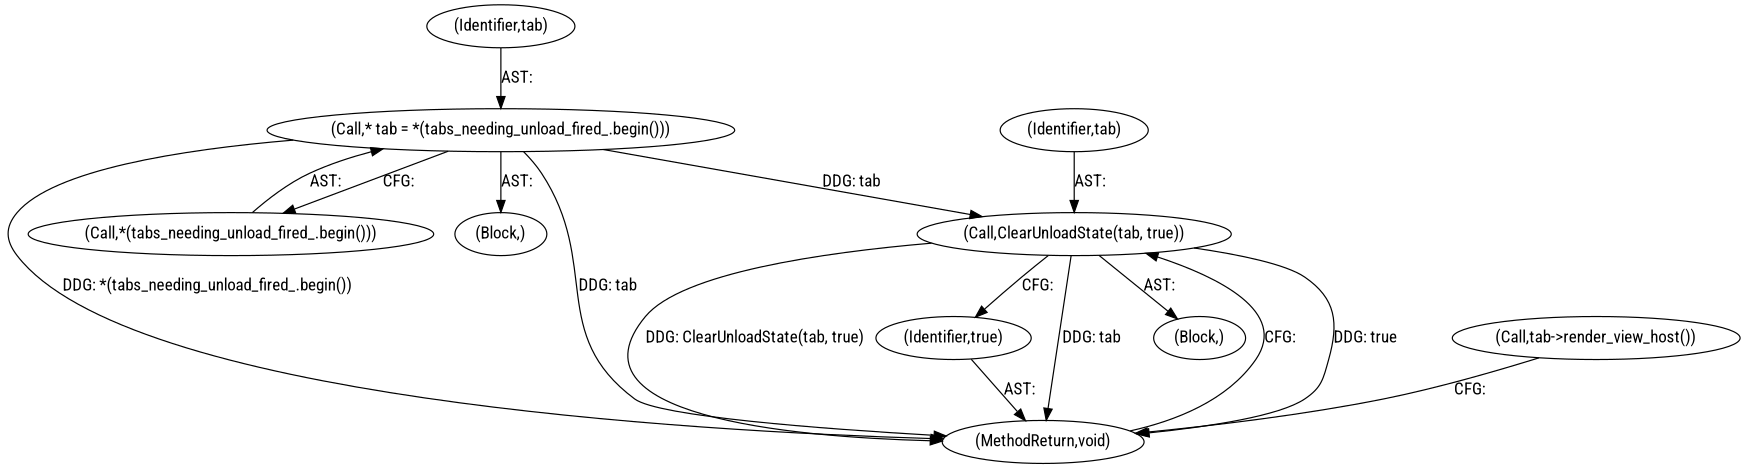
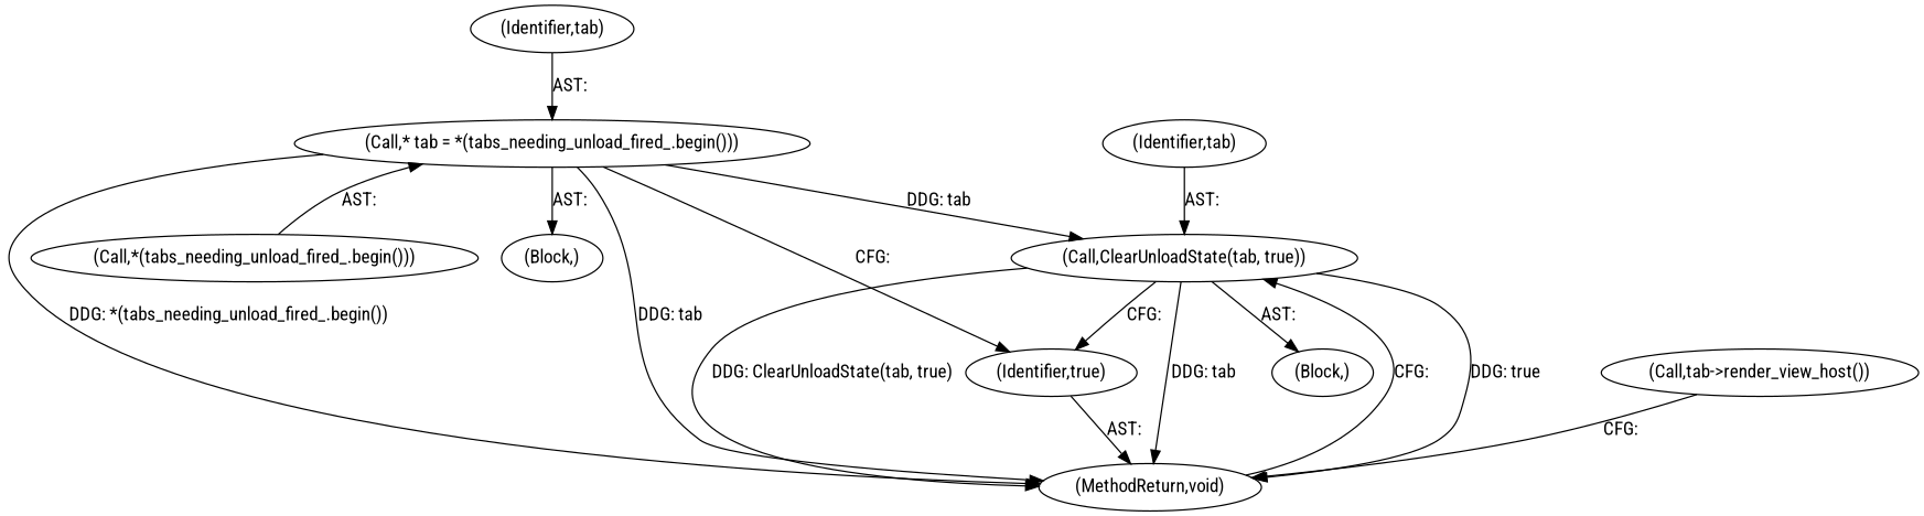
  digraph {
    fontname="Roboto Condensed"
    node [fontname="Roboto Condensed"]
    edge [fontname="Roboto Condensed"]
    n1 [label="(Call,ClearUnloadState(tab, true))"]
    n2 [label="(Identifier,true)"]
    n3 [label="(MethodReturn,void)"]
    n4 [label="(Block,)"]
    n5 [label="(Call,* tab = *(tabs_needing_unload_fired_.begin()))"]
    n6 [label="(Call,*(tabs_needing_unload_fired_.begin()))"]
    n7 [label="(Block,)"]
    n8 [label="(Identifier,tab)"]
    n9 [label="(Identifier,tab)"]
    n10 [label="(Call,tab->render_view_host())"]
    n1 -> n2 [label="CFG: "]
    n1 -> n3 [label="DDG: true"]
    n1 -> n3 [label="DDG: ClearUnloadState(tab, true)"]
    n1 -> n3 [label="DDG: tab"]
    n1 -> n4 [label="AST: "]
    n2 -> n3 [label="AST: "]
    n3 -> n1 [label="CFG: "]
    n5 -> n1 [label="DDG: tab"]
    n5 -> n3 [label="DDG: *(tabs_needing_unload_fired_.begin())"]
    n5 -> n3 [label="DDG: tab"]
-   n5 -> n6 [label="CFG: "]
+   n5 -> n2 [label="CFG: "]
    n5 -> n7 [label="AST: "]
    n6 -> n5 [label="AST: "]
    n8 -> n5 [label="AST: "]
    n9 -> n1 [label="AST: "]
    n10 -> n3 [label="CFG: "]
  }
